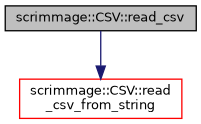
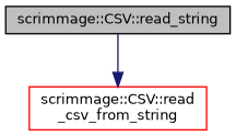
  digraph {
    rankdir=TB
    node [fontname=Helvetica fontsize=10 shape=record style=filled]
-   n1 [color=black fillcolor=grey75 fontcolor=black height=0.2 label="scrimmage::CSV::read_csv" width=0.4]
+   n1 [color=black fillcolor=grey75 fontcolor=black height=0.2 label="scrimmage::CSV::read_string" width=0.4]
    n2 [color=red fillcolor=white height=0.2 label="scrimmage::CSV::read\l_csv_from_string" width=0.4]
    n1 -> n2 [color=midnightblue fontname=Helvetica fontsize=10 labelfontname=Helvetica labelfontsize=10 style=solid]
  }
